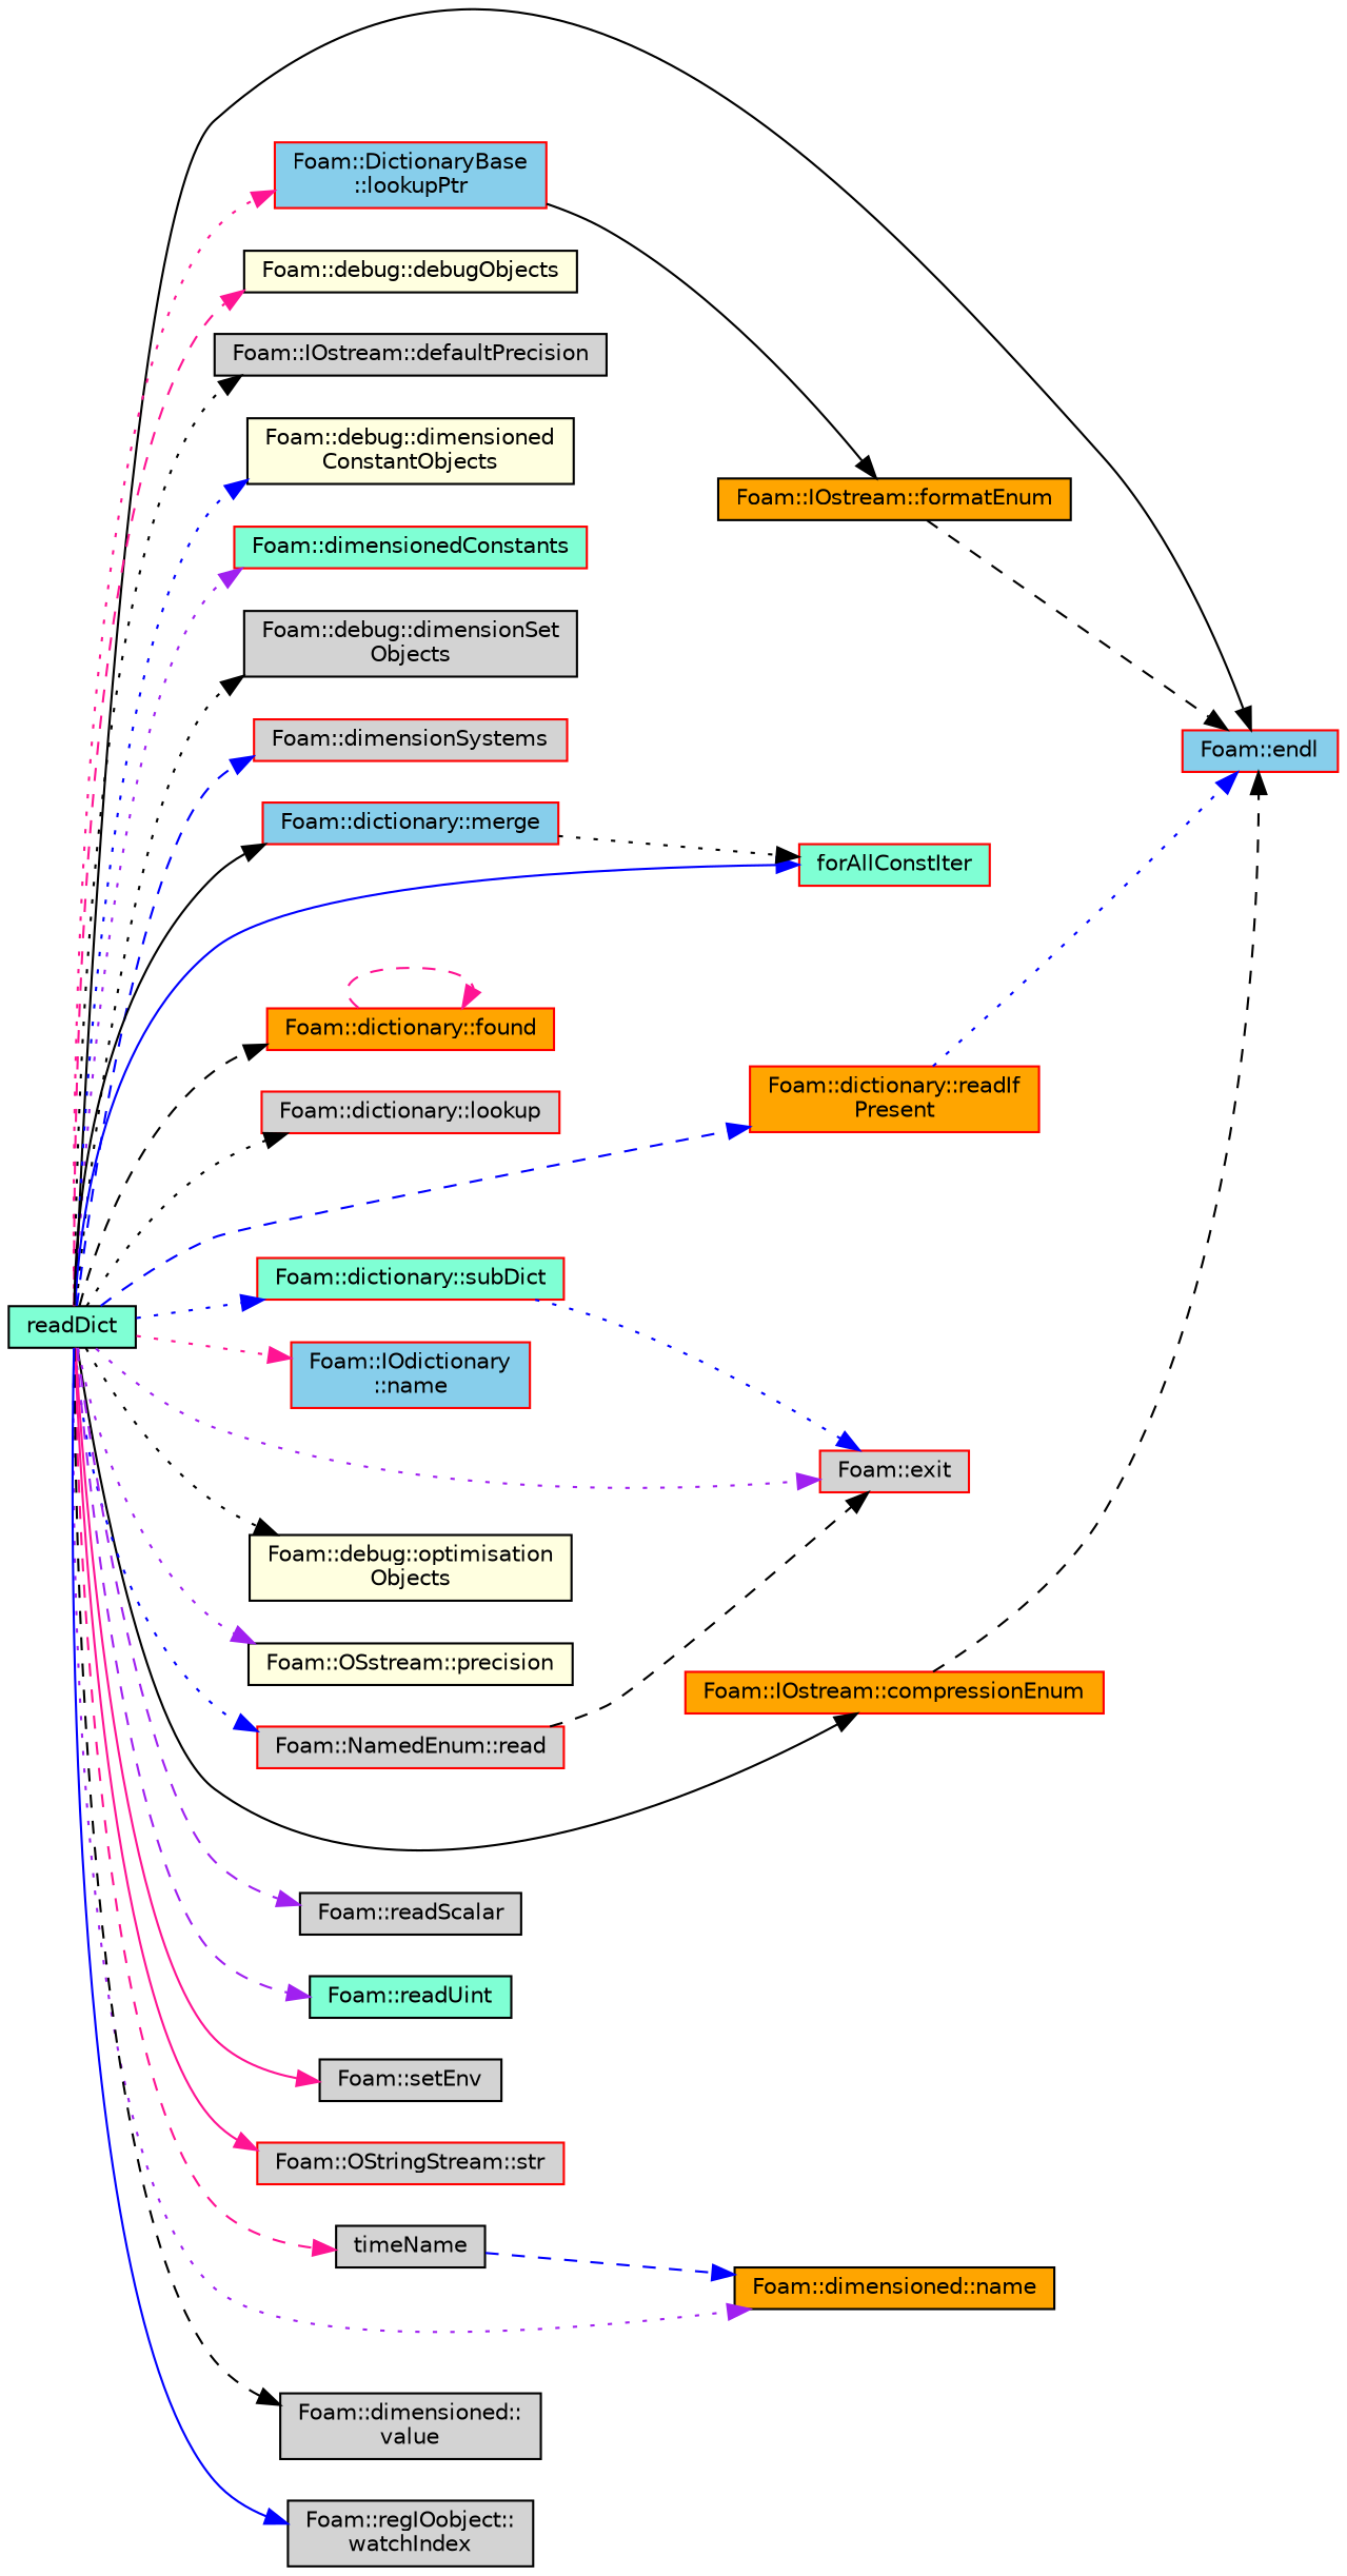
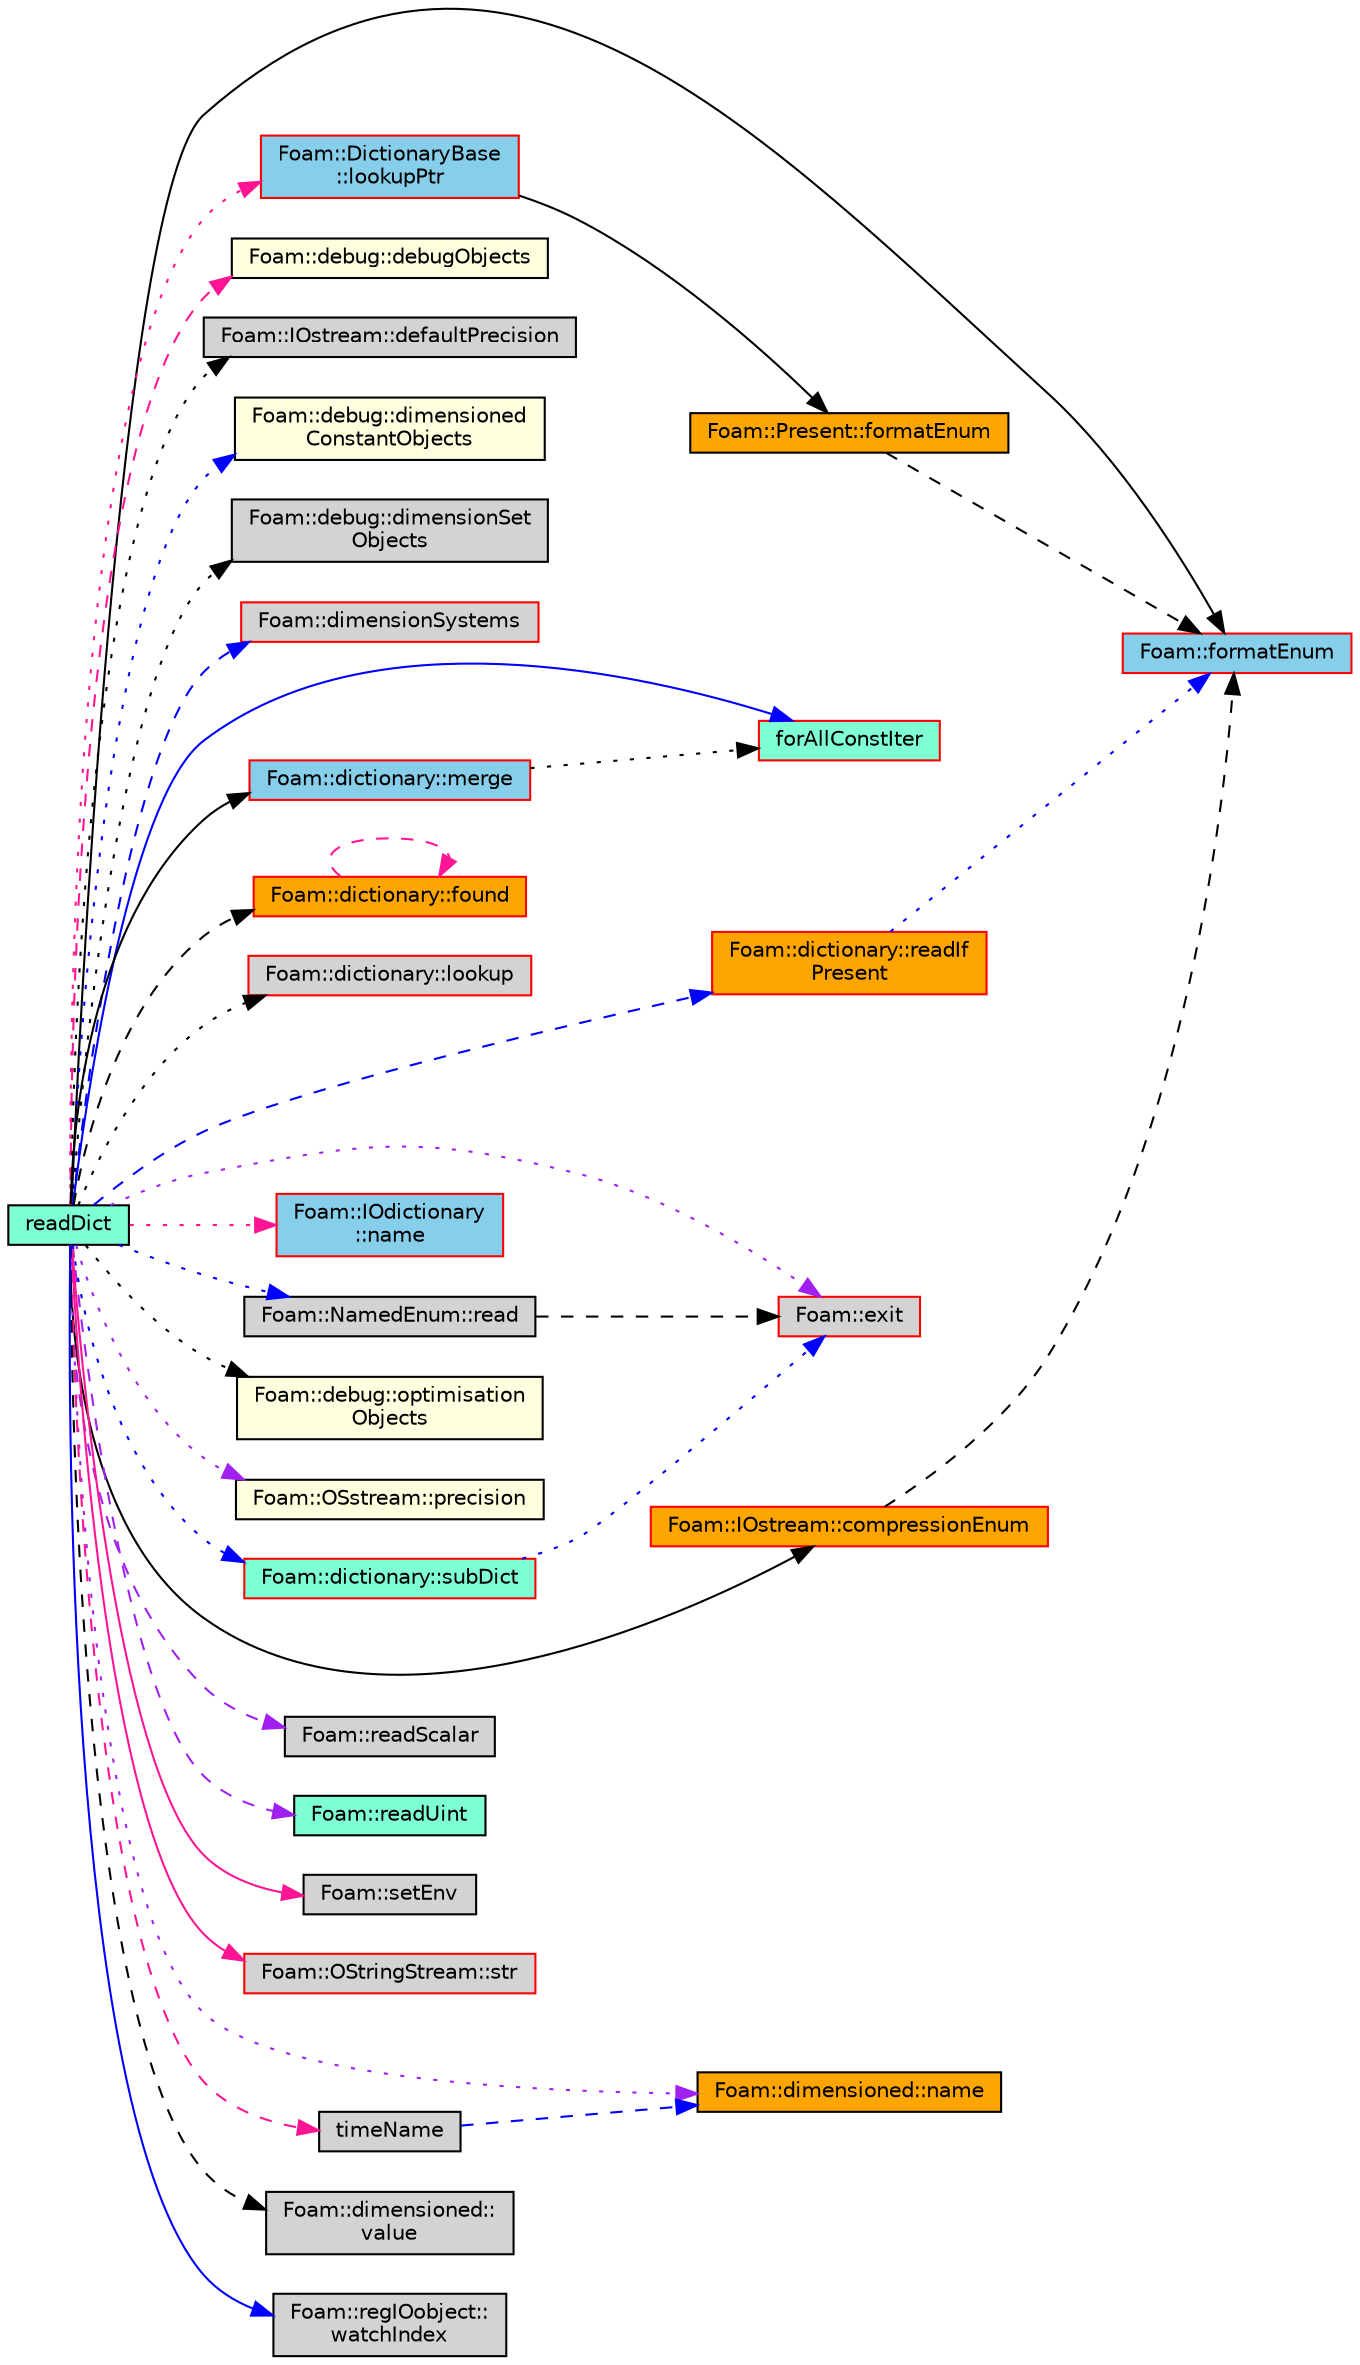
  digraph {
    rankdir=LR
    node [color=black fillcolor=lightgrey fontname=Helvetica fontsize=10 shape=record style=filled]
    edge [color=black fontname=Helvetica fontsize=10 labelfontname=Helvetica labelfontsize=10 style=dotted]
    n1 [fillcolor=aquamarine fontcolor=black height=0.2 label=readDict width=0.4]
    n2 [color=red fillcolor=orange height=0.2 label="Foam::IOstream::compressionEnum" width=0.4]
-   n3 [color=red fillcolor=skyblue height=0.2 label="Foam::endl" width=0.4]
+   n3 [color=red fillcolor=skyblue height=0.2 label="Foam::formatEnum" width=0.4]
    n4 [fillcolor=lightyellow height=0.2 label="Foam::debug::debugObjects" width=0.4]
    n5 [height=0.2 label="Foam::IOstream::defaultPrecision" width=0.4]
    n6 [fillcolor=lightyellow height=0.2 label="Foam::debug::dimensioned\lConstantObjects" width=0.4]
-   n7 [color=red fillcolor=aquamarine height=0.2 label="Foam::dimensionedConstants" width=0.4]
    n8 [height=0.2 label="Foam::debug::dimensionSet\lObjects" width=0.4]
    n9 [color=red height=0.2 label="Foam::dimensionSystems" width=0.4]
    n10 [color=red height=0.2 label="Foam::exit" width=0.4]
    n11 [color=red fillcolor=aquamarine height=0.2 label=forAllConstIter width=0.4]
    n12 [color=red fillcolor=orange height=0.2 label="Foam::dictionary::found" width=0.4]
    n13 [color=red height=0.2 label="Foam::dictionary::lookup" width=0.4]
    n14 [color=red fillcolor=skyblue height=0.2 label="Foam::DictionaryBase\l::lookupPtr" width=0.4]
    n15 [color=red fillcolor=skyblue height=0.2 label="Foam::dictionary::merge" width=0.4]
    n16 [color=red fillcolor=skyblue height=0.2 label="Foam::IOdictionary\l::name" width=0.4]
    n17 [fillcolor=orange height=0.2 label="Foam::dimensioned::name" width=0.4]
    n18 [fillcolor=lightyellow height=0.2 label="Foam::debug::optimisation\lObjects" width=0.4]
    n19 [fillcolor=lightyellow height=0.2 label="Foam::OSstream::precision" width=0.4]
-   n20 [color=red height=0.2 label="Foam::NamedEnum::read" width=0.4]
+   n20 [height=0.2 label="Foam::NamedEnum::read" width=0.4]
    n21 [color=red fillcolor=orange height=0.2 label="Foam::dictionary::readIf\lPresent" width=0.4]
    n22 [height=0.2 label="Foam::readScalar" width=0.4]
    n23 [fillcolor=aquamarine height=0.2 label="Foam::readUint" width=0.4]
    n24 [height=0.2 label="Foam::setEnv" width=0.4]
    n25 [color=red height=0.2 label="Foam::OStringStream::str" width=0.4]
    n26 [color=red fillcolor=aquamarine height=0.2 label="Foam::dictionary::subDict" width=0.4]
    n27 [height=0.2 label=timeName width=0.4]
    n28 [height=0.2 label="Foam::dimensioned::\lvalue" width=0.4]
    n29 [height=0.2 label="Foam::regIOobject::\lwatchIndex" width=0.4]
-   n30 [fillcolor=orange height=0.2 label="Foam::IOstream::formatEnum" width=0.4]
+   n30 [fillcolor=orange height=0.2 label="Foam::Present::formatEnum" width=0.4]
    n1 -> n2 [style=solid]
    n1 -> n3 [style=solid]
    n1 -> n4 [color=deeppink style=dashed]
    n1 -> n5
    n1 -> n6 [color=blue]
-   n1 -> n7 [color=purple]
    n1 -> n8
    n1 -> n9 [color=blue style=dashed]
    n1 -> n10 [color=purple]
    n1 -> n11 [color=blue style=solid]
    n1 -> n12 [style=dashed]
    n1 -> n13
    n1 -> n14 [color=deeppink]
    n1 -> n15 [style=solid]
    n1 -> n16 [color=deeppink]
    n1 -> n17 [color=purple]
    n1 -> n18
    n1 -> n19 [color=purple]
    n1 -> n20 [color=blue]
    n1 -> n21 [color=blue style=dashed]
    n1 -> n22 [color=purple style=dashed]
    n1 -> n23 [color=purple style=dashed]
    n1 -> n24 [color=deeppink style=solid]
    n1 -> n25 [color=deeppink style=solid]
    n1 -> n26 [color=blue]
    n1 -> n27 [color=deeppink style=dashed]
    n1 -> n28 [style=dashed]
    n1 -> n29 [color=blue style=solid]
    n2 -> n3 [style=dashed]
    n12 -> n12 [color=deeppink style=dashed]
    n14 -> n30 [style=solid]
    n15 -> n11
    n20 -> n10 [style=dashed]
    n21 -> n3 [color=blue]
    n26 -> n10 [color=blue]
    n27 -> n17 [color=blue style=dashed]
    n30 -> n3 [style=dashed]
  }
